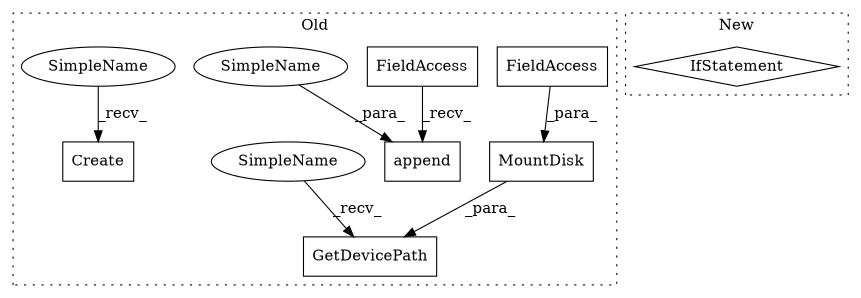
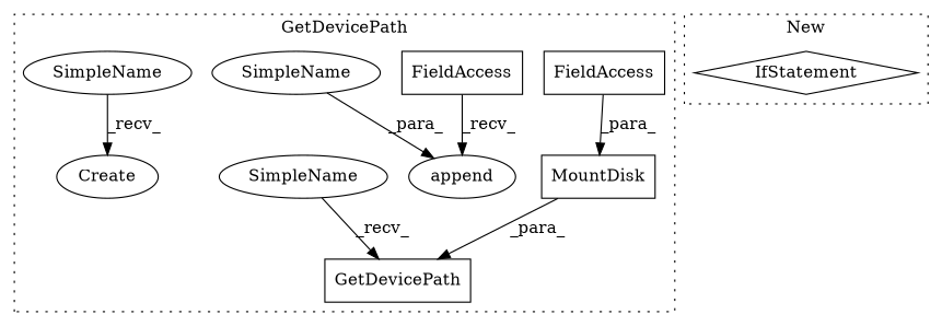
  digraph {
    node [a=32 l=12 shape=box]
    n1 [l="10,1" label=MountDisk s="5715,5775"]
    n2 [a=22 l=21 label=FieldAccess s=5754]
    n3 [l=15 label=GetDevicePath s=5738]
-   n4 [l="7,1" label=append s="5272,5291"]
+   n4 [l="7,1" label=append s="5272,5291" shape=ellipse]
    n5 [a=22 l=18 label=FieldAccess s=5253]
-   n6 [l=8 label=Create s=5606]
+   n6 [l=8 label=Create s=5606 shape=ellipse]
    n7 [a=42 label=SimpleName s=5279 shape=ellipse]
    n8 [a=42 label=SimpleName s=5725 shape=ellipse]
    n9 [a=42 label=SimpleName s=5593 shape=ellipse]
    n10 [a=25 l=50 label=IfStatement s=5735 shape=diamond]
    subgraph cluster_1 {
-     label=Old
+     label=GetDevicePath
      style=dotted
      n1
      n2
      n3
      n4
      n5
      n6
      n7
      n8
      n9
    }
    subgraph cluster_2 {
      label=New
      style=dotted
      n10
    }
    n1 -> n3 [label=_para_]
    n2 -> n1 [label=_para_]
    n5 -> n4 [label=_recv_]
    n7 -> n4 [label=_para_]
    n8 -> n3 [label=_recv_]
    n9 -> n6 [label=_recv_]
  }
